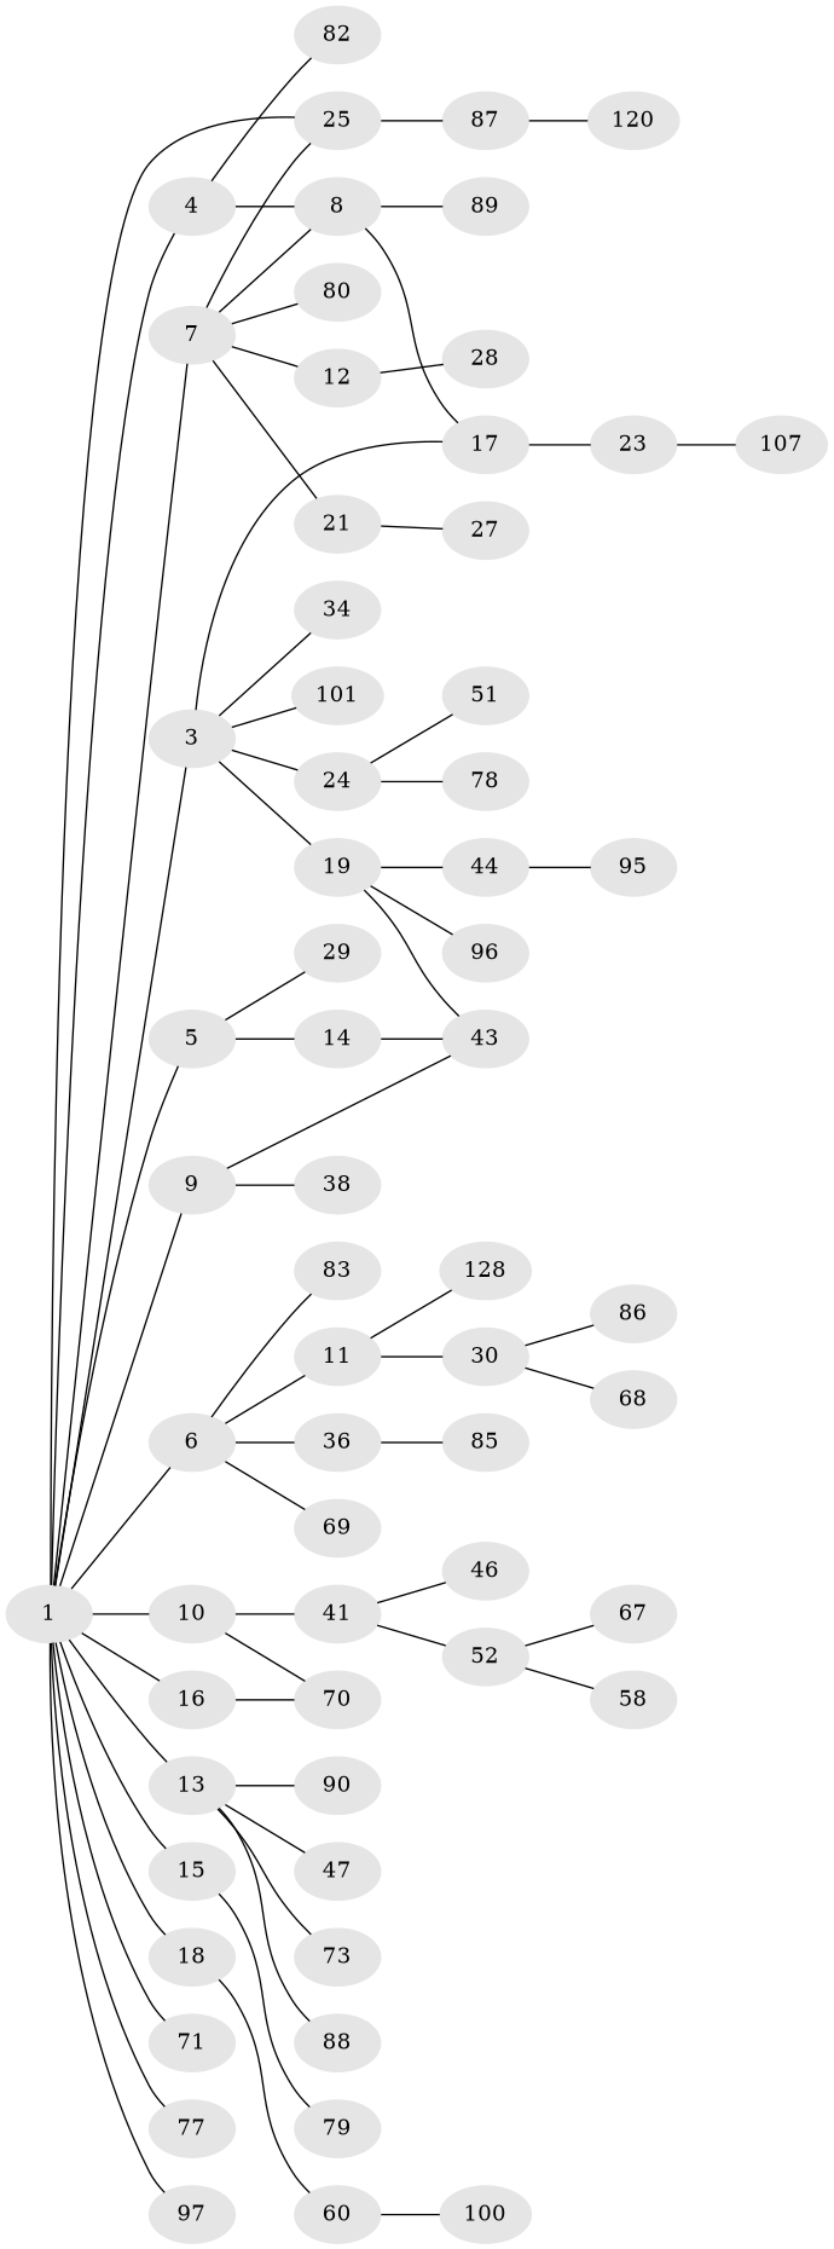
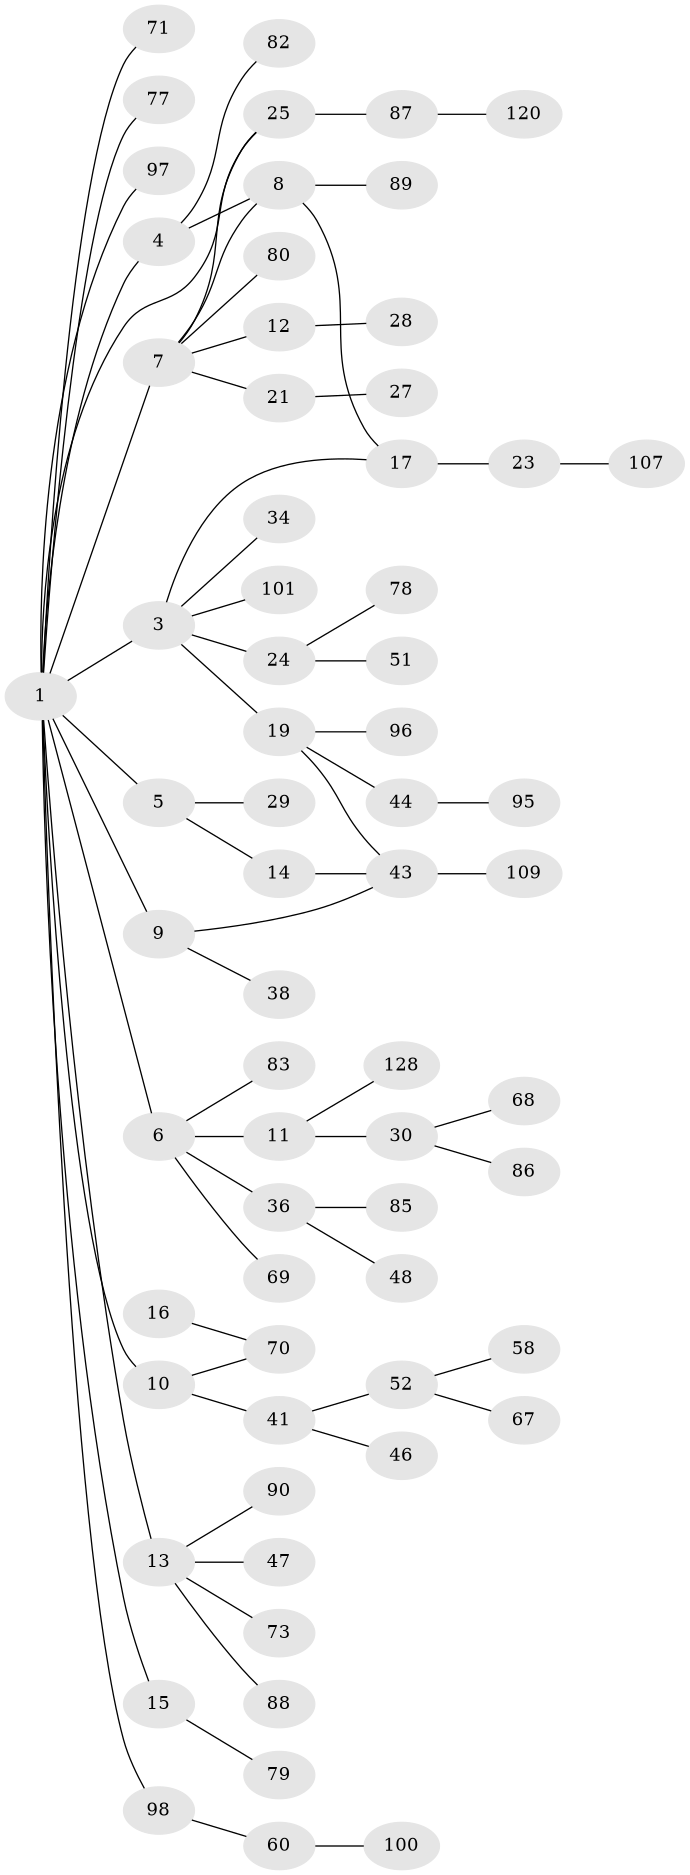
  graph {
    rankdir=LR
    node [color=gray90 style=filled]
    1 [super="+20+2"]
    3 [super="+33+54"]
    4
    5
    6
    7 [super="+103"]
    9 [super="+99"]
    10
    13 [super="+49+66+22"]
    15
    16
-   18
+   18 [label=98]
    25 [super="+55+57+53"]
    71
    77 [super="+119"]
    97
    17
    19 [super="+63+74"]
    24 [super="+115"]
    34 [super="+111"]
    101 [super="+127+121"]
    8 [super="+56"]
    82
    14 [super="+50+65+64"]
    29 [super="+62+31+76+40+132+114"]
    11 [super="+45"]
    36 [super="+61+37"]
    69
    83 [super="+102"]
    12
    21
    80
    38 [super="+135"]
    43
    41 [super="+125"]
    70 [super="+112"]
    47
    73
    88
    90
    79
    60 [super="+93+126"]
    87
    23 [super="+35+26"]
    44
    96
    51
    78 [super="+116"]
    89
    30 [super="+94+39+32"]
    128
+   48
    85 [super="+105+122+91"]
    28 [super="+98"]
    27
+   109
    46
    52
    68
    86
    107
    100
    95
    120
    58
    67
    1 -- 3
    1 -- 4
    1 -- 5
    1 -- 6
    1 -- 7
    1 -- 9
    1 -- 10
    1 -- 13
    1 -- 15
-   1 -- 16
    1 -- 18
    1 -- 25
    1 -- 71
    1 -- 77
    1 -- 97
    3 -- 17
    3 -- 19
    3 -- 24
    3 -- 34
    3 -- 101
    4 -- 8
    4 -- 82
    5 -- 14
    5 -- 29
    6 -- 11
    6 -- 36
    6 -- 69
    6 -- 83
    7 -- 25
    7 -- 8
    7 -- 12
    7 -- 21
    7 -- 80
    9 -- 38
    9 -- 43
    10 -- 41
    10 -- 70
    13 -- 47
    13 -- 73
    13 -- 88
    13 -- 90
    15 -- 79
    16 -- 70
    18 -- 60
    25 -- 87
    17 -- 23
    19 -- 43
    19 -- 44
    19 -- 96
    24 -- 51
    24 -- 78
    8 -- 17
    8 -- 89 [weight=2]
    14 -- 43
    11 -- 30
    11 -- 128
+   36 -- 48
    36 -- 85
    12 -- 28
    21 -- 27
+   43 -- 109
    41 -- 46
    41 -- 52
    60 -- 100
    87 -- 120
    23 -- 107
    44 -- 95
    30 -- 68
    30 -- 86
    52 -- 58
    52 -- 67
  }
